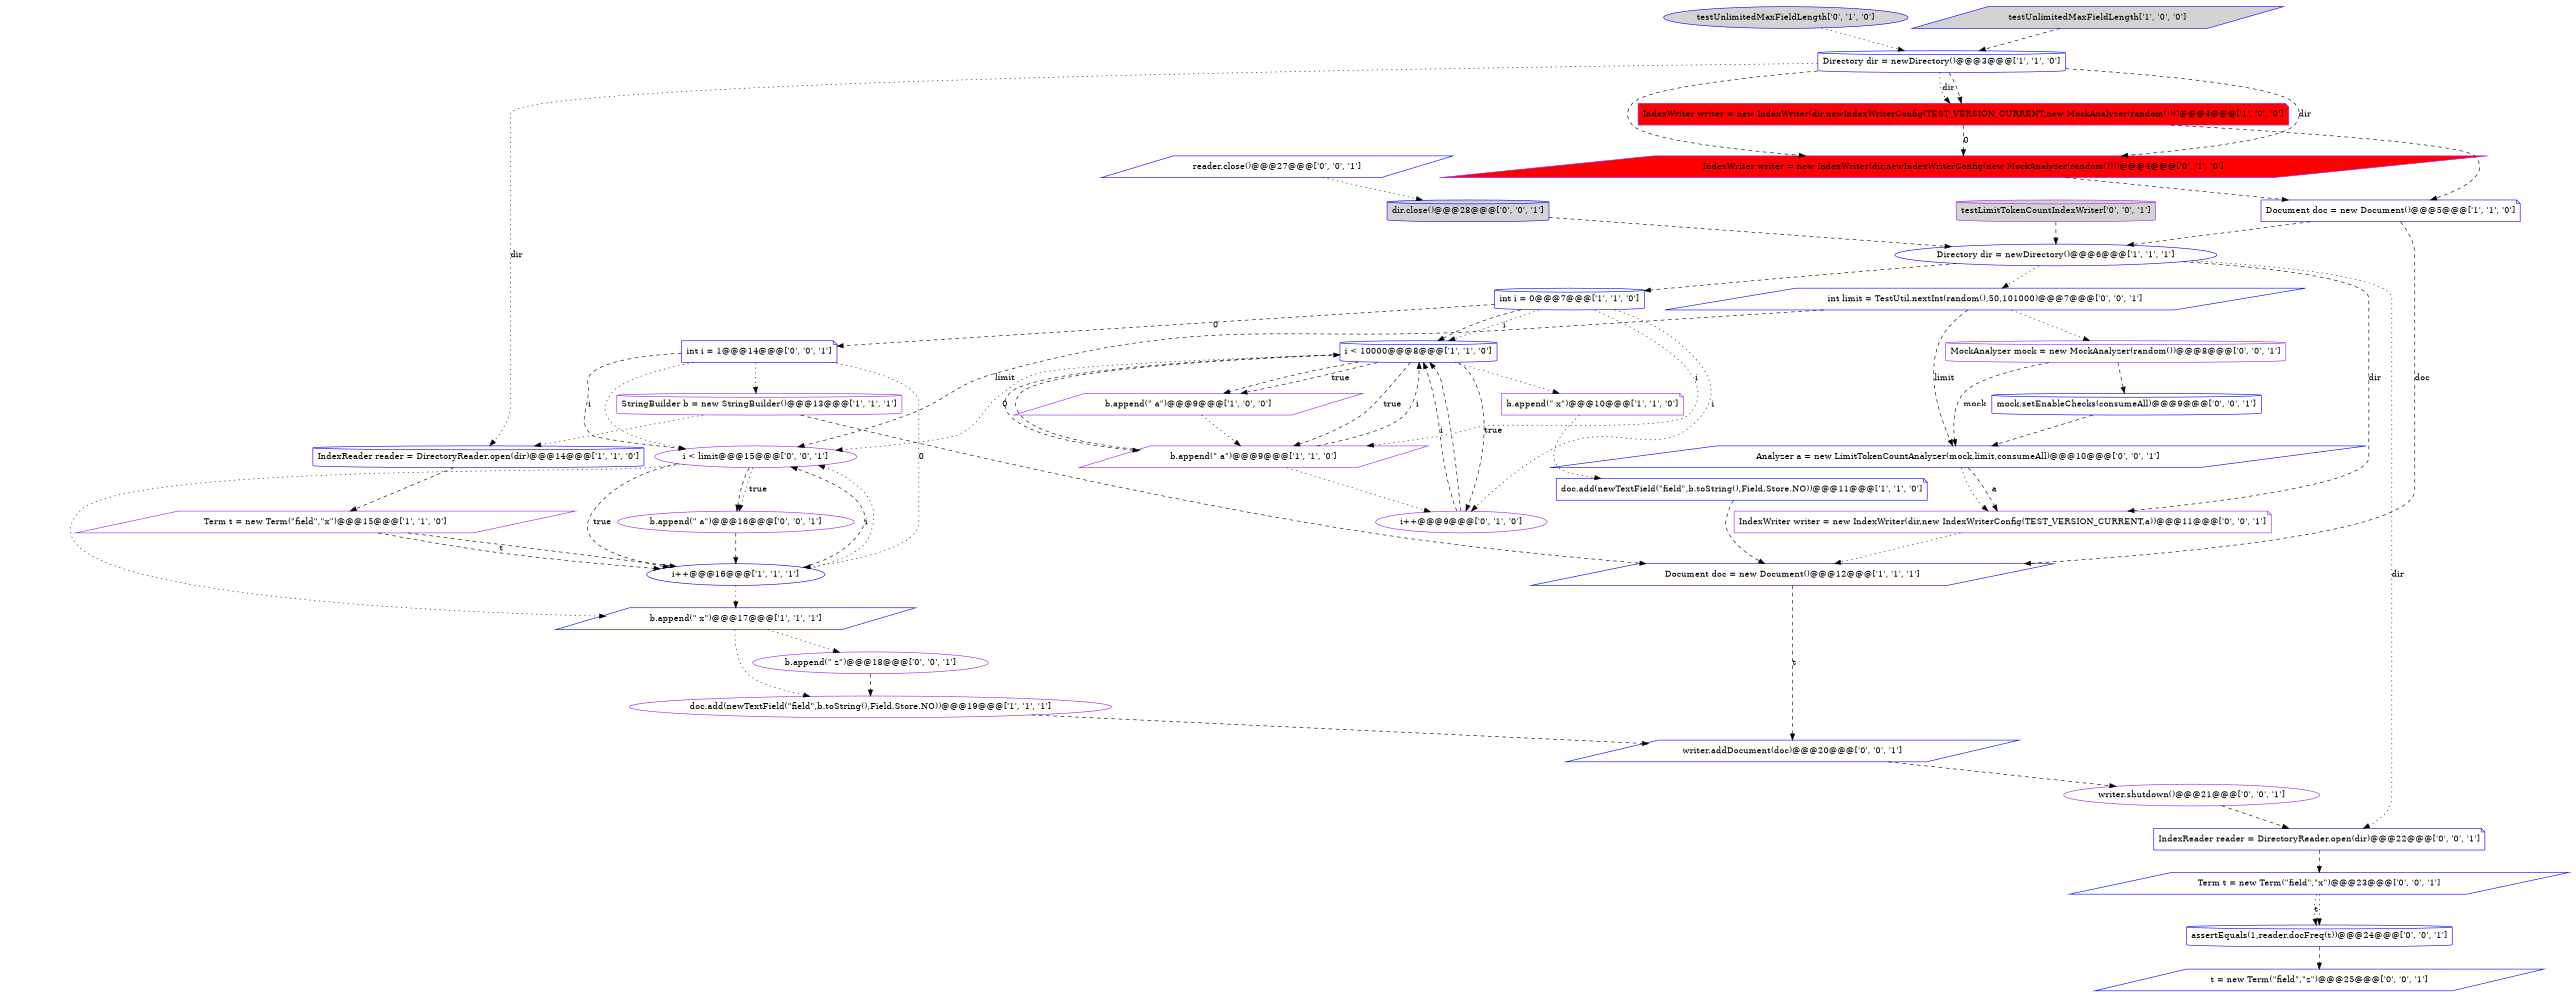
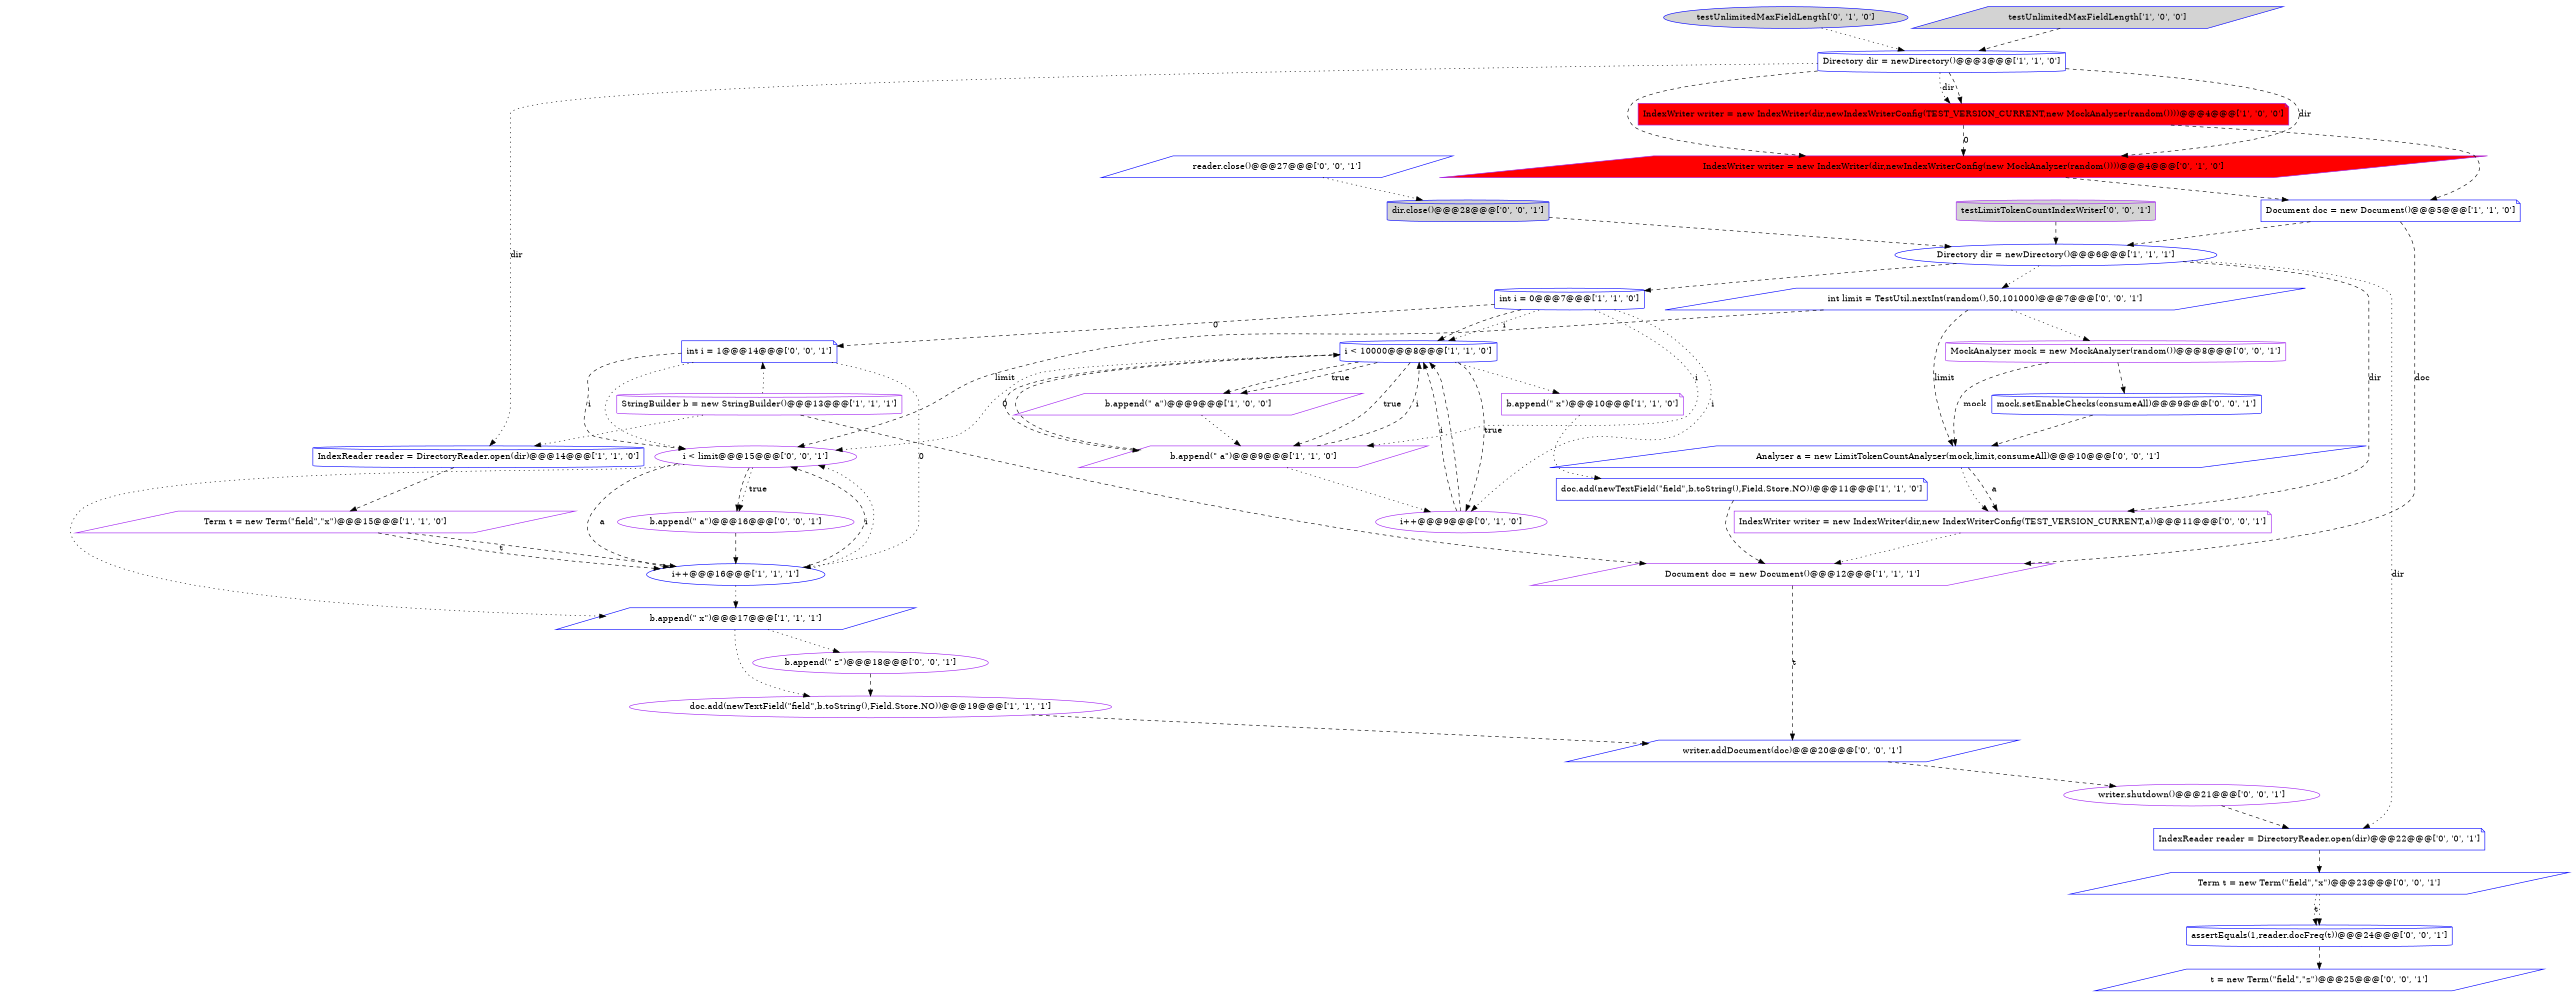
  digraph {
    node [color=blue fillcolor=white shape=parallelogram style=filled]
    edge [style=dashed]
    n1 [label="IndexReader reader = DirectoryReader.open(dir)@@@22@@@['0', '0', '1']" shape=note]
    n2 [label="Term t = new Term(\"field\",\"x\")@@@23@@@['0', '0', '1']"]
    n3 [label="assertEquals(1,reader.docFreq(t))@@@24@@@['0', '0', '1']" shape=cylinder]
    n4 [label="i < 10000@@@8@@@['1', '1', '0']" shape=cylinder]
    n5 [color=purple label="i < limit@@@15@@@['0', '0', '1']" shape=ellipse]
    n6 [color=purple label="b.append(\" a\")@@@9@@@['1', '1', '0']"]
    n7 [color=purple label="b.append(\" a\")@@@9@@@['1', '0', '0']"]
    n8 [color=purple label="i++@@@9@@@['0', '1', '0']" shape=ellipse]
    n9 [color=purple label="b.append(\" x\")@@@10@@@['1', '1', '0']" shape=note]
    n10 [label="i++@@@16@@@['1', '1', '1']" shape=ellipse]
    n11 [label="b.append(\" x\")@@@17@@@['1', '1', '1']"]
    n12 [color=purple label="b.append(\" a\")@@@16@@@['0', '0', '1']" shape=ellipse]
    n13 [label="doc.add(newTextField(\"field\",b.toString(),Field.Store.NO))@@@11@@@['1', '1', '0']" shape=note]
    n14 [color=purple fillcolor=red label="IndexWriter writer = new IndexWriter(dir,newIndexWriterConfig(new MockAnalyzer(random())))@@@4@@@['0', '1', '0']"]
    n15 [label="Document doc = new Document()@@@5@@@['1', '1', '0']" shape=note]
-   n16 [label="Document doc = new Document()@@@12@@@['1', '1', '1']"]
+   n16 [color=purple label="Document doc = new Document()@@@12@@@['1', '1', '1']"]
    n17 [label="Directory dir = newDirectory()@@@6@@@['1', '1', '1']" shape=ellipse]
    n18 [label="t = new Term(\"field\",\"z\")@@@25@@@['0', '0', '1']"]
    n19 [label="int i = 1@@@14@@@['0', '0', '1']" shape=note]
    n20 [fillcolor=lightgray label="testUnlimitedMaxFieldLength['0', '1', '0']" shape=ellipse]
    n21 [label="Directory dir = newDirectory()@@@3@@@['1', '1', '0']" shape=cylinder]
    n22 [label="IndexReader reader = DirectoryReader.open(dir)@@@14@@@['1', '1', '0']" shape=cylinder]
    n23 [color=purple fillcolor=red label="IndexWriter writer = new IndexWriter(dir,newIndexWriterConfig(TEST_VERSION_CURRENT,new MockAnalyzer(random())))@@@4@@@['1', '0', '0']" shape=note]
    n24 [label="reader.close()@@@27@@@['0', '0', '1']"]
    n25 [fillcolor=lightgray label="dir.close()@@@28@@@['0', '0', '1']" shape=cylinder]
    n26 [color=purple label="IndexWriter writer = new IndexWriter(dir,new IndexWriterConfig(TEST_VERSION_CURRENT,a))@@@11@@@['0', '0', '1']" shape=note]
    n27 [label="writer.addDocument(doc)@@@20@@@['0', '0', '1']"]
    n28 [color=purple label="doc.add(newTextField(\"field\",b.toString(),Field.Store.NO))@@@19@@@['1', '1', '1']" shape=ellipse]
    n29 [color=purple label="b.append(\" z\")@@@18@@@['0', '0', '1']" shape=ellipse]
    n30 [label="Analyzer a = new LimitTokenCountAnalyzer(mock,limit,consumeAll)@@@10@@@['0', '0', '1']"]
    n31 [color=purple label="writer.shutdown()@@@21@@@['0', '0', '1']" shape=ellipse]
    n32 [color=purple label="Term t = new Term(\"field\",\"x\")@@@15@@@['1', '1', '0']"]
    n33 [label="int limit = TestUtil.nextInt(random(),50,101000)@@@7@@@['0', '0', '1']"]
    n34 [label="int i = 0@@@7@@@['1', '1', '0']" shape=cylinder]
    n35 [label="mock.setEnableChecks(consumeAll)@@@9@@@['0', '0', '1']" shape=cylinder]
    n36 [color=purple label="MockAnalyzer mock = new MockAnalyzer(random())@@@8@@@['0', '0', '1']" shape=cylinder]
    n37 [fillcolor=lightgray label="testUnlimitedMaxFieldLength['1', '0', '0']"]
    n38 [color=purple label="StringBuilder b = new StringBuilder()@@@13@@@['1', '1', '1']" shape=cylinder]
    n39 [color=purple fillcolor=lightgray label="testLimitTokenCountIndexWriter['0', '0', '1']" shape=cylinder]
    n1 -> n2
    n2 -> n3 [label=t style=dotted]
    n2 -> n3 [style=dotted]
    n3 -> n18
    n4 -> n5 [label=0 style=dotted]
    n4 -> n6 [label=true]
    n4 -> n6
    n4 -> n7
    n4 -> n7 [label=true]
    n4 -> n8 [label=true]
    n4 -> n9 [style=dotted]
-   n5 -> n10 [label=true]
+   n5 -> n10 [label=a]
    n5 -> n11 [style=dotted]
    n5 -> n12
    n5 -> n12 [label=true style=dotted]
    n6 -> n4 [label=i]
    n6 -> n4
    n6 -> n8 [style=dotted]
    n7 -> n6 [style=dotted]
    n8 -> n4 [label=i]
    n8 -> n4
    n9 -> n13 [style=dotted]
    n10 -> n5 [label=i]
    n10 -> n5 [style=dotted]
    n10 -> n11 [style=dotted]
    n11 -> n28 [style=dotted]
    n11 -> n29 [style=dotted]
    n12 -> n10
    n13 -> n16
    n14 -> n15
    n15 -> n16 [label=doc]
    n15 -> n17
    n16 -> n27 [label=t]
    n17 -> n1 [label=dir style=dotted]
    n17 -> n26 [label=dir]
    n17 -> n33 [style=dotted]
    n17 -> n34
    n19 -> n5 [label=i]
    n19 -> n5 [style=dotted]
    n19 -> n10 [label=0 style=dotted]
    n20 -> n21 [style=dotted]
    n21 -> n14
    n21 -> n14 [label=dir]
    n21 -> n22 [label=dir style=dotted]
    n21 -> n23 [label=dir style=dotted]
    n21 -> n23
    n22 -> n32
    n23 -> n14 [label=0]
    n23 -> n15
    n24 -> n25 [style=dotted]
    n25 -> n17
    n26 -> n16 [style=dotted]
    n27 -> n31
    n28 -> n27
    n29 -> n28
    n30 -> n26 [style=dotted]
    n30 -> n26 [label=a]
    n31 -> n1
    n32 -> n10
    n32 -> n10 [label=t]
    n33 -> n5 [label=limit]
    n33 -> n30 [label=limit]
    n33 -> n36 [style=dotted]
    n34 -> n4 [label=i style=dotted]
    n34 -> n4
    n34 -> n6 [label=i style=dotted]
    n34 -> n8 [label=i style=dotted]
    n34 -> n19 [label=0]
    n35 -> n30
    n36 -> n30 [label=mock]
    n36 -> n35
    n37 -> n21
    n38 -> n16
-   n19 -> n38 [style=dotted]
+   n38 -> n19 [style=dotted]
    n38 -> n22 [style=dotted]
    n39 -> n17
  }
